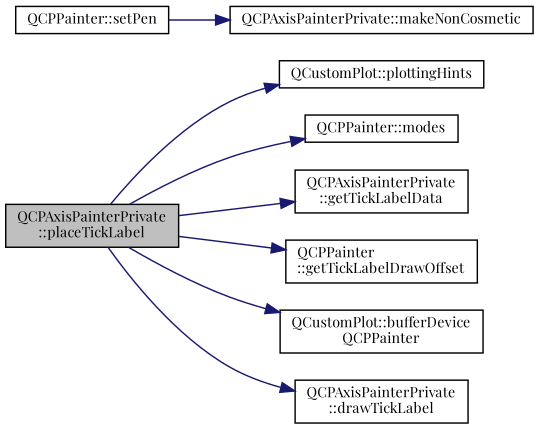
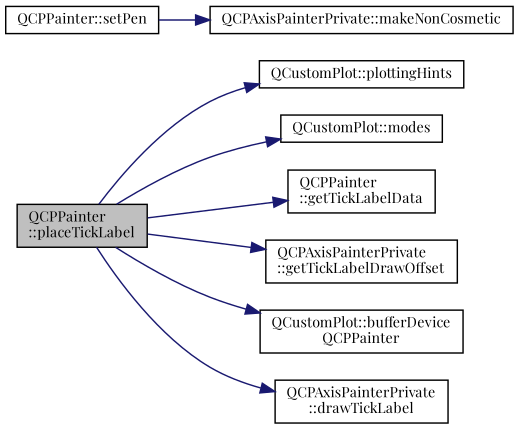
  digraph {
    fontname="Playfair Display"
    rankdir=LR
    node [color=black fillcolor=white fontname="Playfair Display" fontsize=10 shape=record style=filled]
    edge [color=midnightblue fontname="Playfair Display" fontsize=10 labelfontname=Helvetica labelfontsize=10 style=solid]
-   n1 [fillcolor=grey75 fontcolor=black height=0.2 label="QCPAxisPainterPrivate\l::placeTickLabel" width=0.4]
+   n1 [fillcolor=grey75 fontcolor=black height=0.2 label="QCPPainter\l::placeTickLabel" width=0.4]
    n2 [height=0.2 label="QCustomPlot::plottingHints" width=0.4]
-   n3 [height=0.2 label="QCPPainter::modes" width=0.4]
-   n4 [height=0.2 label="QCPAxisPainterPrivate\l::getTickLabelData" width=0.4]
-   n5 [height=0.2 label="QCPPainter\l::getTickLabelDrawOffset" width=0.4]
+   n3 [height=0.2 label="QCustomPlot::modes" width=0.4]
+   n4 [height=0.2 label="QCPPainter\l::getTickLabelData" width=0.4]
+   n5 [height=0.2 label="QCPAxisPainterPrivate\l::getTickLabelDrawOffset" width=0.4]
    n6 [height=0.2 label="QCustomPlot::bufferDevice\lQCPPainter" width=0.4]
    n7 [height=0.2 label="QCPAxisPainterPrivate\l::drawTickLabel" width=0.4]
    n8 [height=0.2 label="QCPPainter::setPen" width=0.4]
    n9 [height=0.2 label="QCPAxisPainterPrivate::makeNonCosmetic" width=0.4]
    n1 -> n2
    n1 -> n3
    n1 -> n4
    n1 -> n5
    n1 -> n6
    n1 -> n7
    n8 -> n9
  }
